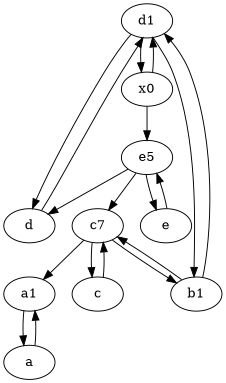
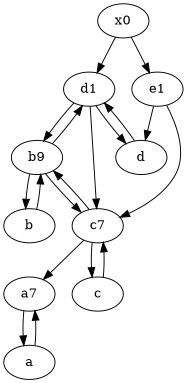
  digraph {
    d1
    x0
    d
-   b1
-   e1 [label=e5]
+   b1 [label=b9]
+   e1
    n6 [label=c7]
-   a1
+   b
+   a1 [label=a7]
    a
-   e
    c
-   d1 -> x0
+   d1 -> n6
    d1 -> d
    d1 -> b1
    x0 -> d1
    x0 -> e1
    d -> d1
    b1 -> d1
    b1 -> n6
+   b1 -> b
    e1 -> d
    e1 -> n6
-   e1 -> e
    n6 -> b1
    n6 -> a1
    n6 -> c
+   b -> b1
    a1 -> a
    a -> a1
-   e -> e1
    c -> n6
  }
